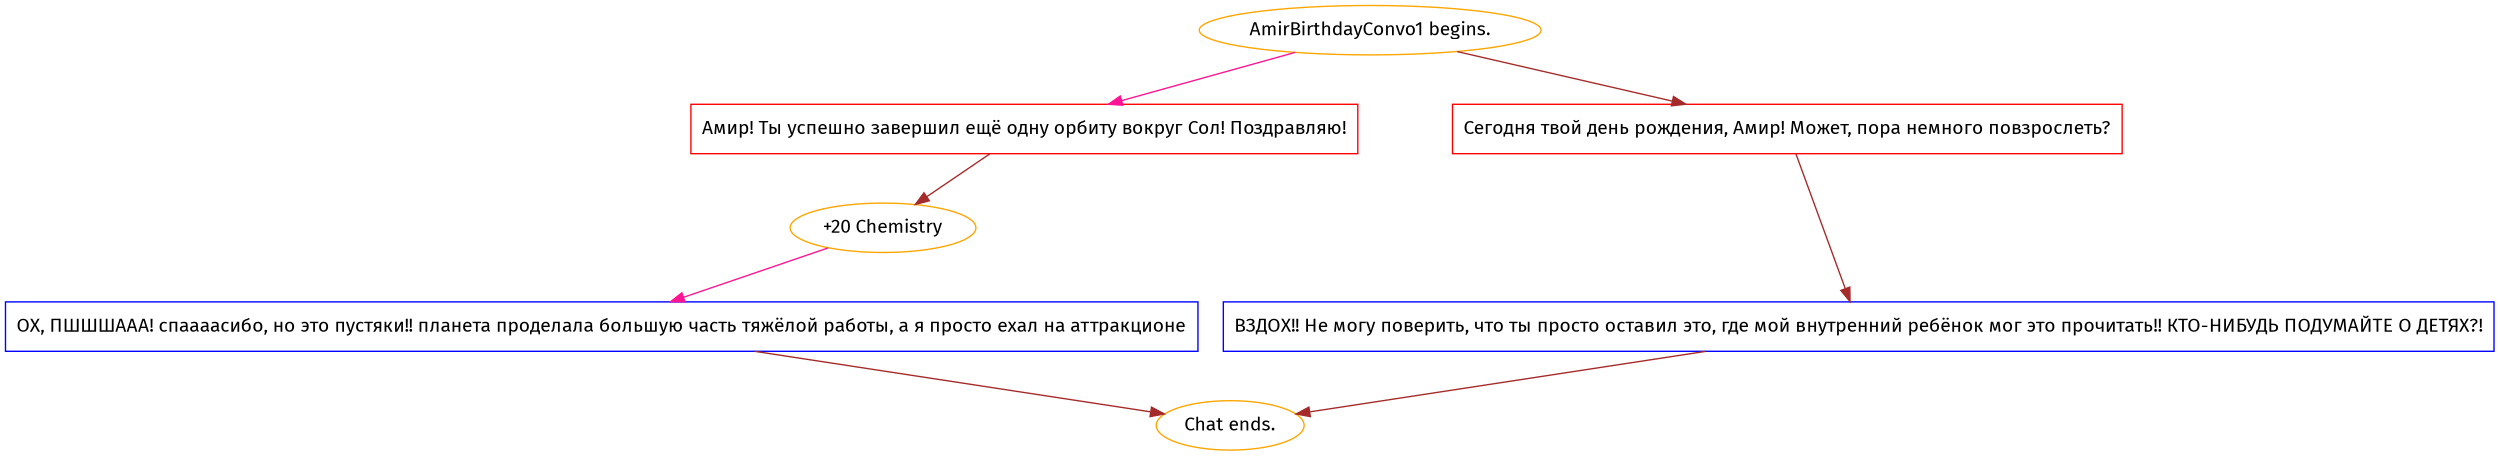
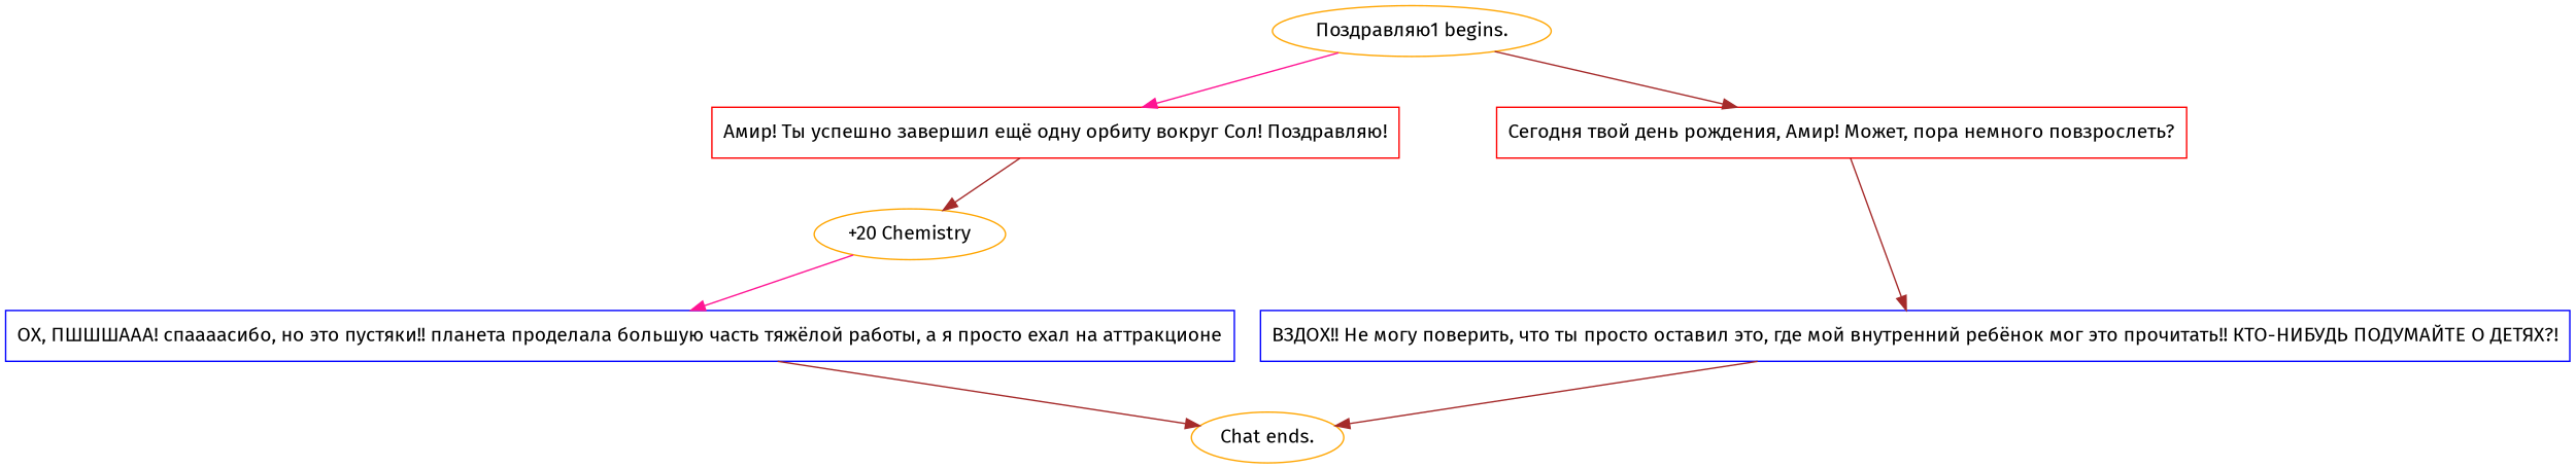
  digraph {
    fontname="Fira Sans"
    node [color=orange fontname="Fira Sans" shape=box]
    edge [color=brown fontname="Fira Sans"]
-   "AmirBirthdayConvo1 begins." [shape=""]
+   "AmirBirthdayConvo1 begins." [label="Поздравляю1 begins." shape=""]
    n2 [color=red label="Амир! Ты успешно завершил ещё одну орбиту вокруг Сол! Поздравляю!"]
    n3 [color=red label="Сегодня твой день рождения, Амир! Может, пора немного повзрослеть?"]
    n4 [label="+20 Chemistry" shape=""]
    n5 [color=blue label="ВЗДОХ!! Не могу поверить, что ты просто оставил это, где мой внутренний ребёнок мог это прочитать!! КТО-НИБУДЬ ПОДУМАЙТЕ О ДЕТЯХ?!"]
    n6 [color=blue label="ОХ, ПШШШААА! спаааасибо, но это пустяки!! планета проделала большую часть тяжёлой работы, а я просто ехал на аттракционе"]
    "Chat ends." [shape=""]
    "AmirBirthdayConvo1 begins." -> n2 [color=deeppink]
    "AmirBirthdayConvo1 begins." -> n3
    n2 -> n4
    n3 -> n5
    n4 -> n6 [color=deeppink]
    n5 -> "Chat ends."
    n6 -> "Chat ends."
  }
